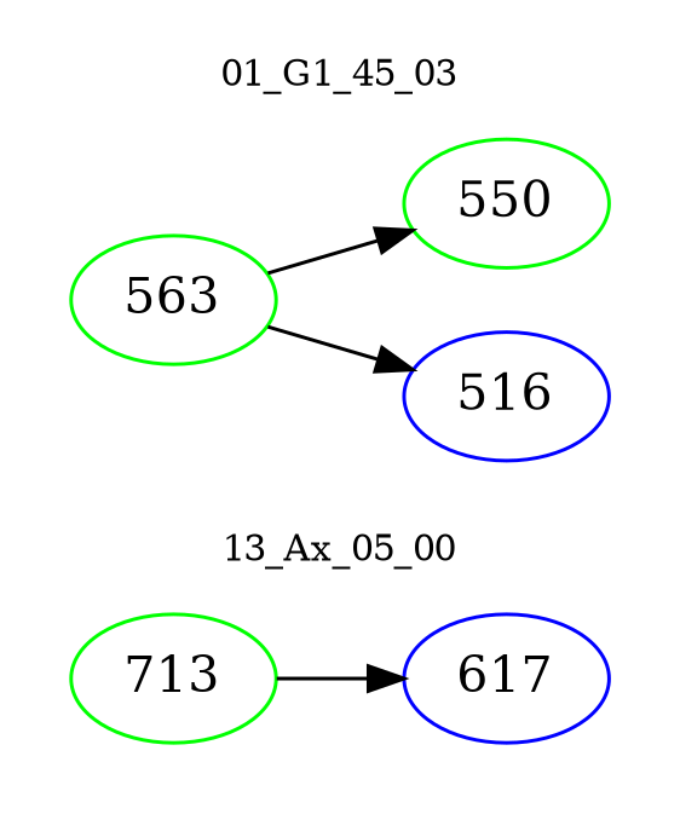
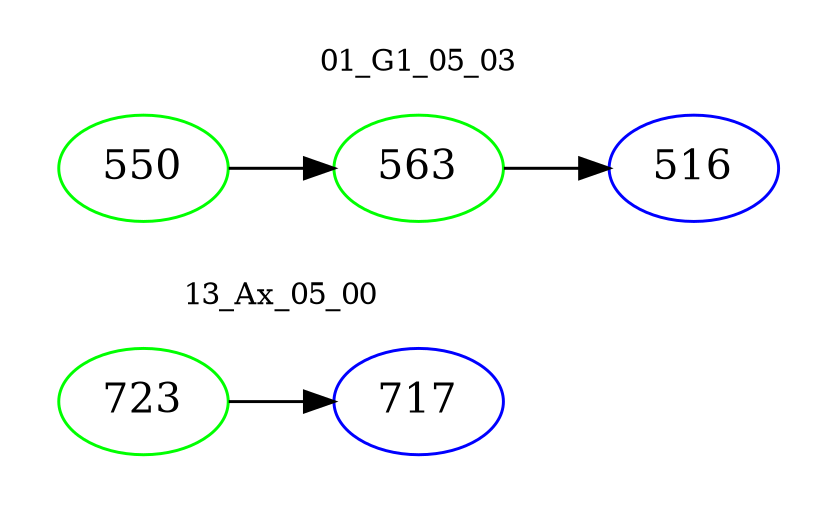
  digraph {
    rankdir=LR
    node [color=green]
    edge [color=black]
-   n1 [label=713]
-   n2 [color=blue label=617]
+   n1 [label=723]
+   n2 [color=blue label=717]
    n3 [label=563]
    n4 [color=blue label=516]
    n5 [label=550]
    subgraph cluster_1 {
      color=white
      fontsize=10
      label="13_Ax_05_00"
      n1
      n2
    }
    subgraph cluster_2 {
      color=white
      fontsize=10
-     label="01_G1_45_03"
+     label="01_G1_05_03"
      n3
      n4
      n5
    }
    n1 -> n2
    n3 -> n4
-   n3 -> n5
+   n5 -> n3
  }
